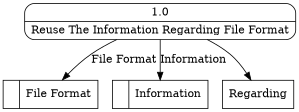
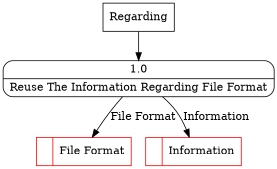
  digraph {
    node [shape=record]
-   n1 [color=black label="<f0>  |<f1> File Format "]
-   n2 [color=black label="<f0>  |<f1> Information "]
+   n1 [color=red label="<f0>  |<f1> File Format "]
+   n2 [color=red label="<f0>  |<f1> Information "]
    n3 [label=Regarding shape=box]
    n4 [label="{<f0> 1.0|<f1> Reuse The Information Regarding File Format }" shape=Mrecord]
-   n4 -> n3
+   n3 -> n4
    n4 -> n1 [label="File Format"]
    n4 -> n2 [label=Information]
  }
